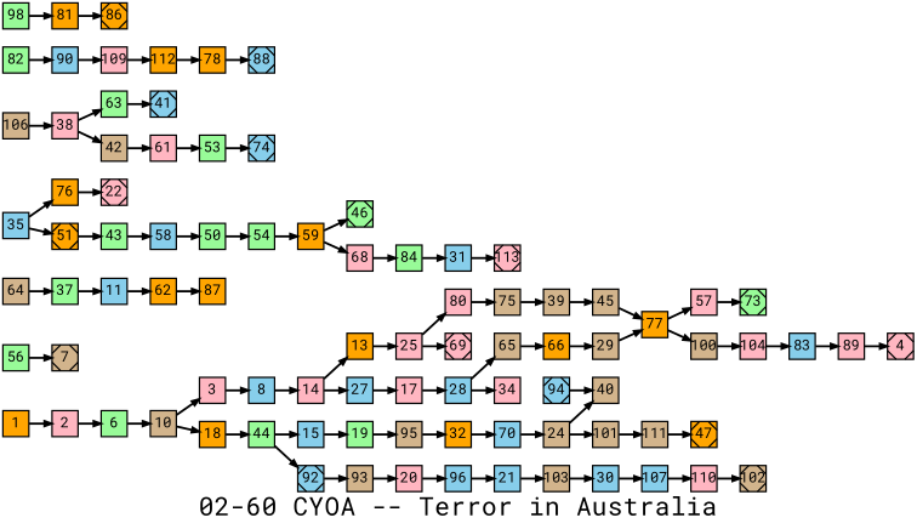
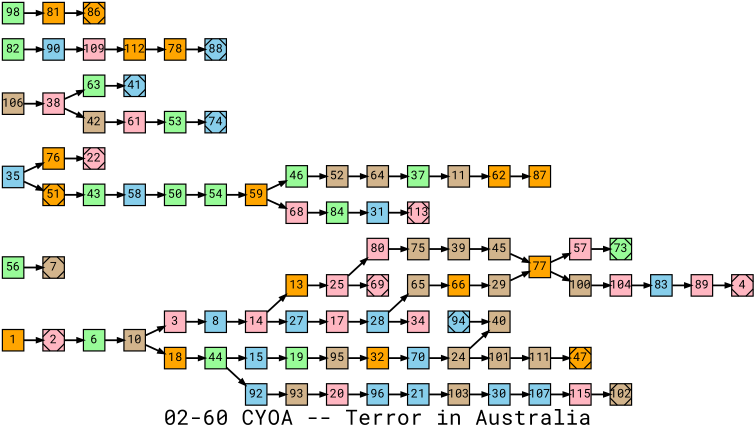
  digraph {
    fontname="Roboto Mono"
    fontsize=36
    label="02-60 CYOA -- Terror in Australia"
    nodesep=0.35
    ordering=out
    rankdir=LR
    ranksep=0.45
    node [fillcolor=lightpink fixedsize=true fontname="Roboto Mono" fontsize=20 labelfloat=true margin="0,0" penwidth=2 regular=true shape=rect style=filled]
    edge [fontname="Roboto Mono" fontsize=12 labelfloat=true penwidth=3]
    1 [fillcolor=orange]
-   2
+   2 [shape=Msquare]
    6 [fillcolor=palegreen]
    10 [fillcolor=tan]
    3
    18 [fillcolor=orange]
    14
    8 [fillcolor=skyblue]
    13 [fillcolor=orange]
    27 [fillcolor=skyblue]
    4 [shape=Msquare]
    n12 [fillcolor=palegreen label=44]
    7 [fillcolor=tan shape=Msquare]
    25
    17
    15 [fillcolor=skyblue]
-   92 [fillcolor=skyblue shape=Msquare]
+   92 [fillcolor=skyblue]
    62 [fillcolor=orange]
-   11 [fillcolor=skyblue]
+   11 [fillcolor=tan]
    87 [fillcolor=orange]
    80
    69 [shape=Msquare]
    75 [fillcolor=tan]
    28 [fillcolor=skyblue]
    19 [fillcolor=palegreen]
    95 [fillcolor=tan]
    32 [fillcolor=orange]
    65 [fillcolor=tan]
    34
    66 [fillcolor=orange]
    93 [fillcolor=tan]
    70 [fillcolor=skyblue]
    20
    96 [fillcolor=skyblue]
    21 [fillcolor=skyblue]
    103 [fillcolor=tan]
    30 [fillcolor=skyblue]
    107 [fillcolor=skyblue]
    22 [shape=Msquare]
    24 [fillcolor=tan]
    40 [fillcolor=tan]
    101 [fillcolor=tan]
    111 [fillcolor=tan]
    94 [fillcolor=skyblue shape=Msquare]
    47 [fillcolor=orange shape=Msquare]
    39 [fillcolor=tan]
    29 [fillcolor=tan]
    76 [fillcolor=orange]
    35 [fillcolor=skyblue]
    51 [fillcolor=orange shape=Msquare]
    77 [fillcolor=orange]
    106 [fillcolor=tan]
    38
    63 [fillcolor=palegreen]
    42 [fillcolor=tan]
-   110
+   110 [label=115]
    82 [fillcolor=palegreen]
    90 [fillcolor=skyblue]
    102 [fillcolor=tan shape=Msquare]
    113 [shape=Msquare]
    31 [fillcolor=skyblue]
    43 [fillcolor=palegreen]
    58 [fillcolor=skyblue]
    37 [fillcolor=palegreen]
    41 [fillcolor=skyblue shape=Msquare]
    61
    53 [fillcolor=palegreen]
    45 [fillcolor=tan]
    57
    100 [fillcolor=tan]
    74 [fillcolor=skyblue shape=Msquare]
    50 [fillcolor=palegreen]
    54 [fillcolor=palegreen]
    73 [fillcolor=palegreen shape=Msquare]
    104
-   46 [fillcolor=palegreen shape=Msquare]
+   46 [fillcolor=palegreen]
+   52 [fillcolor=tan]
    64 [fillcolor=tan]
    59 [fillcolor=orange]
    68
    84 [fillcolor=palegreen]
    56 [fillcolor=palegreen]
    83 [fillcolor=skyblue]
    78 [fillcolor=orange]
    88 [fillcolor=skyblue shape=Msquare]
    86 [fillcolor=orange shape=Msquare]
    81 [fillcolor=orange]
    109
    112 [fillcolor=orange]
    89
    98 [fillcolor=palegreen]
    1 -> 2
    2 -> 6
    6 -> 10
    10 -> 3
    10 -> 18
    3 -> 8
    18 -> n12
    14 -> 13
    14 -> 27
    8 -> 14
    13 -> 25
    27 -> 17
    n12 -> 15
    n12 -> 92
    25 -> 80
    25 -> 69
    17 -> 28
    15 -> 19
    92 -> 93
    62 -> 87
    11 -> 62
    80 -> 75
    75 -> 39
    28 -> 65
    28 -> 34
    19 -> 95
    95 -> 32
    32 -> 70
    65 -> 66
    66 -> 29
    93 -> 20
    70 -> 24
    20 -> 96
    96 -> 21
    21 -> 103
    103 -> 30
    30 -> 107
    107 -> 110
    24 -> 40
    24 -> 101
    101 -> 111
    111 -> 47
    94 -> 40
    39 -> 45
    29 -> 77
    76 -> 22
    35 -> 76
    35 -> 51
    51 -> 43
    77 -> 57
    77 -> 100
    106 -> 38
    38 -> 63
    38 -> 42
    63 -> 41
    42 -> 61
    110 -> 102
    82 -> 90
    90 -> 109
    31 -> 113
    43 -> 58
    58 -> 50
    37 -> 11
    61 -> 53
    53 -> 74
    45 -> 77
    57 -> 73
    100 -> 104
    50 -> 54
    54 -> 59
    104 -> 83
+   46 -> 52
+   52 -> 64
    64 -> 37
    59 -> 46
    59 -> 68
    68 -> 84
    84 -> 31
    56 -> 7
    83 -> 89
    78 -> 88
    81 -> 86
    109 -> 112
    112 -> 78
    89 -> 4
    98 -> 81
  }
